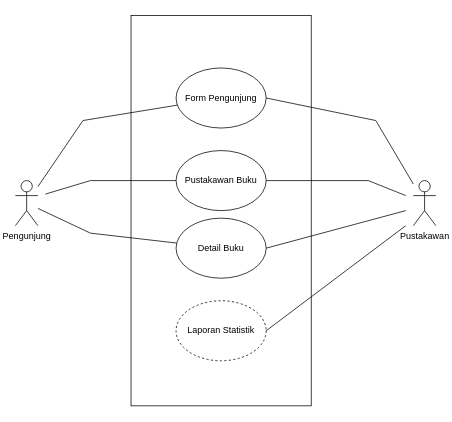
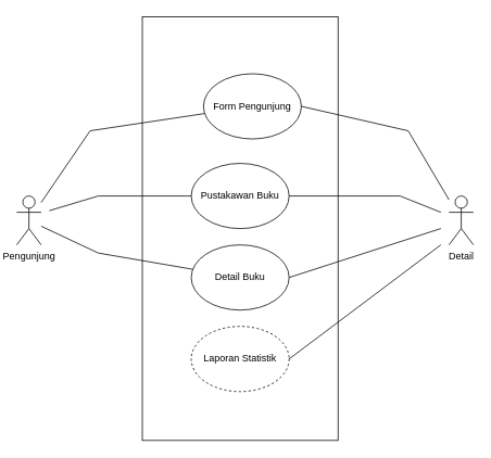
  <mxCell id="0" />
  <mxCell id="1" parent="0" />
  <mxCell id="2" value="" style="rounded=0;whiteSpace=wrap;html=1;" vertex="1" parent="1"><mxGeometry x="174" y="20" width="240" height="520" as="geometry" /></mxCell>
- <mxCell id="3" value="Form Pengunjung" style="ellipse;whiteSpace=wrap;html=1;" vertex="1" parent="1"><mxGeometry x="234" y="90" width="120" height="80" as="geometry" /></mxCell>
+ <mxCell id="3" value="Form Pengunjung" style="ellipse;whiteSpace=wrap;html=1;" vertex="1" parent="1"><mxGeometry x="249" y="90" width="120" height="80" as="geometry" /></mxCell>
  <mxCell id="4" value="Pustakawan Buku" style="ellipse;whiteSpace=wrap;html=1;" vertex="1" parent="1"><mxGeometry x="234" y="200" width="120" height="80" as="geometry" /></mxCell>
- <mxCell id="5" value="Detail Buku" style="ellipse;whiteSpace=wrap;html=1;" vertex="1" parent="1"><mxGeometry x="234" y="290" width="120" height="80" as="geometry" /></mxCell>
+ <mxCell id="5" value="Detail Buku" style="ellipse;whiteSpace=wrap;html=1;" vertex="1" parent="1"><mxGeometry x="234" y="300" width="120" height="80" as="geometry" /></mxCell>
  <mxCell id="6" value="Laporan Statistik" style="ellipse;whiteSpace=wrap;html=1;dashed=1;" vertex="1" parent="1"><mxGeometry x="234" y="400" width="120" height="80" as="geometry" /></mxCell>
- <mxCell id="7" value="Pustakawan" style="shape=umlActor;verticalLabelPosition=bottom;verticalAlign=top;html=1;outlineConnect=0;" vertex="1" parent="1"><mxGeometry x="550" y="240" width="30" height="60" as="geometry" /></mxCell>
+ <mxCell id="7" value="Detail" style="shape=umlActor;verticalLabelPosition=bottom;verticalAlign=top;html=1;outlineConnect=0;" vertex="1" parent="1"><mxGeometry x="550" y="240" width="30" height="60" as="geometry" /></mxCell>
  <mxCell id="8" value="Pengunjung" style="shape=umlActor;verticalLabelPosition=bottom;verticalAlign=top;html=1;outlineConnect=0;" vertex="1" parent="1"><mxGeometry x="20" y="240" width="30" height="60" as="geometry" /></mxCell>
  <mxCell id="9" value="" style="endArrow=none;html=1;rounded=0;" edge="1" parent="1" source="8" target="3"><mxGeometry width="50" height="50" relative="1" as="geometry"><mxPoint x="270" y="340" as="sourcePoint" /><mxPoint x="320" y="290" as="targetPoint" /><Array as="points"><mxPoint x="110" y="160" /></Array></mxGeometry></mxCell>
  <mxCell id="10" value="" style="endArrow=none;html=1;rounded=0;" edge="1" parent="1" target="4"><mxGeometry width="50" height="50" relative="1" as="geometry"><mxPoint x="60" y="258" as="sourcePoint" /><mxPoint x="246" y="150" as="targetPoint" /><Array as="points"><mxPoint x="120" y="240" /></Array></mxGeometry></mxCell>
  <mxCell id="11" value="" style="endArrow=none;html=1;rounded=0;" edge="1" parent="1" source="8" target="5"><mxGeometry width="50" height="50" relative="1" as="geometry"><mxPoint x="70" y="280" as="sourcePoint" /><mxPoint x="244" y="250" as="targetPoint" /><Array as="points"><mxPoint x="120" y="310" /></Array></mxGeometry></mxCell>
  <mxCell id="12" value="" style="endArrow=none;html=1;rounded=0;entryX=1;entryY=0.5;entryDx=0;entryDy=0;" edge="1" parent="1" source="7" target="3"><mxGeometry width="50" height="50" relative="1" as="geometry"><mxPoint x="60" y="258" as="sourcePoint" /><mxPoint x="246" y="150" as="targetPoint" /><Array as="points"><mxPoint x="500" y="160" /></Array></mxGeometry></mxCell>
  <mxCell id="13" value="" style="endArrow=none;html=1;rounded=0;" edge="1" parent="1" target="4"><mxGeometry width="50" height="50" relative="1" as="geometry"><mxPoint x="540" y="260" as="sourcePoint" /><mxPoint x="364" y="140" as="targetPoint" /><Array as="points"><mxPoint x="490" y="240" /></Array></mxGeometry></mxCell>
  <mxCell id="14" value="" style="endArrow=none;html=1;rounded=0;entryX=1;entryY=0.5;entryDx=0;entryDy=0;" edge="1" parent="1" target="5"><mxGeometry width="50" height="50" relative="1" as="geometry"><mxPoint x="540" y="280" as="sourcePoint" /><mxPoint x="364" y="250" as="targetPoint" /><Array as="points" /></mxGeometry></mxCell>
  <mxCell id="15" value="" style="endArrow=none;html=1;rounded=0;entryX=1;entryY=0.5;entryDx=0;entryDy=0;" edge="1" parent="1" target="6"><mxGeometry width="50" height="50" relative="1" as="geometry"><mxPoint x="540" y="300" as="sourcePoint" /><mxPoint x="364" y="350" as="targetPoint" /><Array as="points" /></mxGeometry></mxCell>
